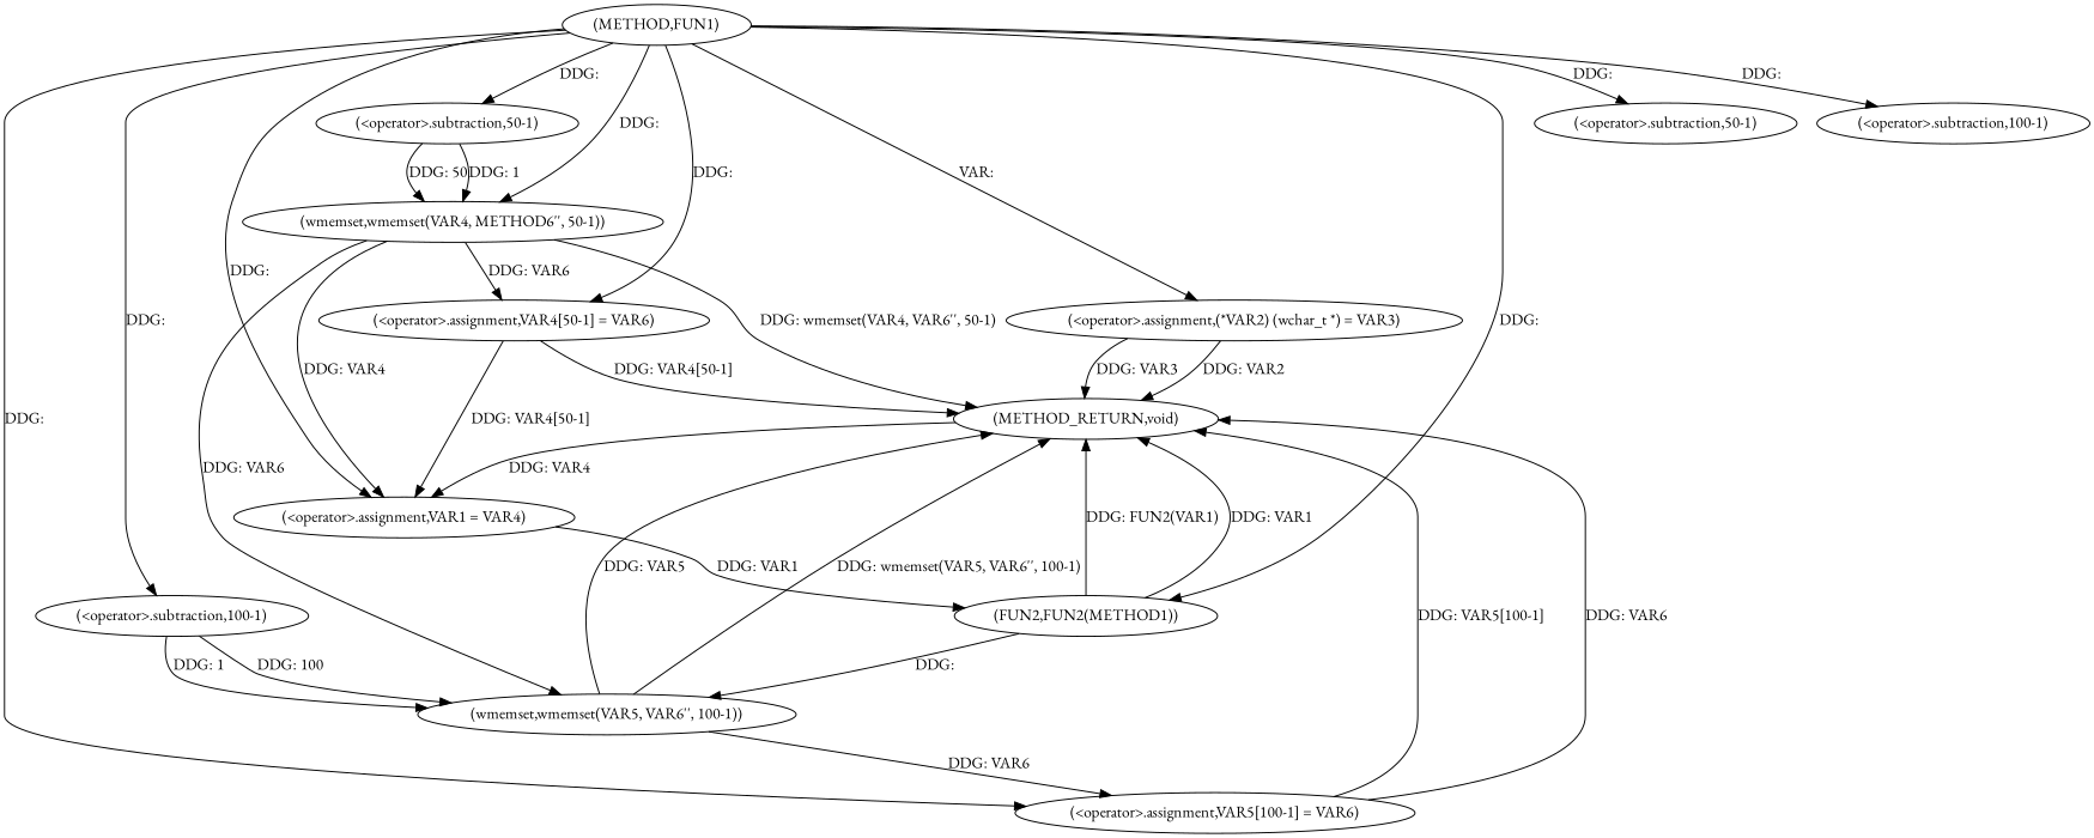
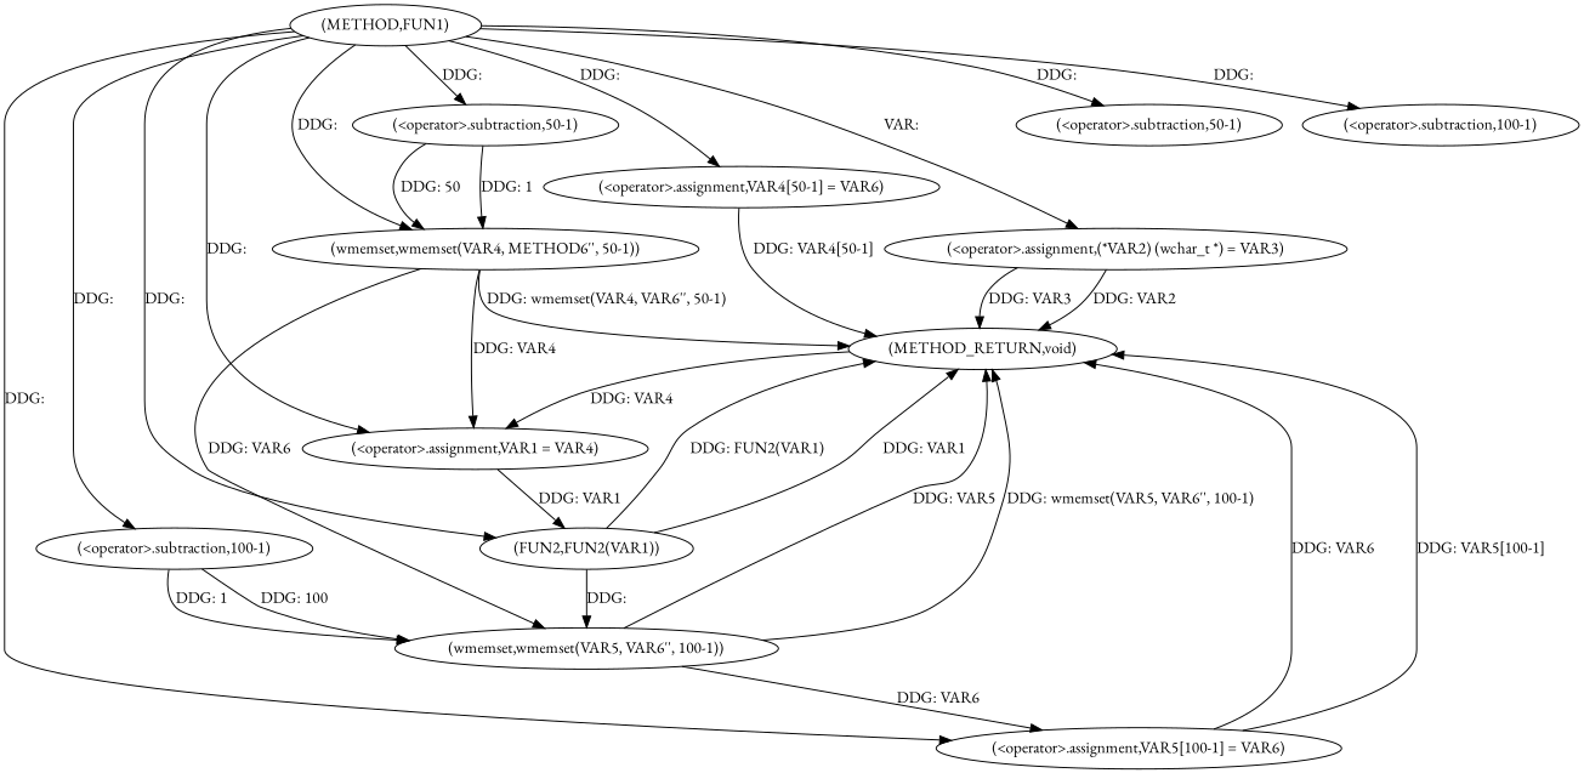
  digraph {
    fontname="EB Garamond"
    node [fontname="EB Garamond"]
    edge [fontname="EB Garamond"]
    n1 [label="(METHOD,FUN1)"]
    n2 [label="(<operator>.assignment,(*VAR2) (wchar_t *) = VAR3)"]
    n3 [label="(wmemset,wmemset(VAR4, METHOD6'', 50-1))"]
    n4 [label="(<operator>.subtraction,50-1)"]
    n5 [label="(<operator>.assignment,VAR4[50-1] = VAR6)"]
    n6 [label="(<operator>.subtraction,50-1)"]
    n7 [label="(<operator>.subtraction,100-1)"]
    n8 [label="(<operator>.assignment,VAR5[100-1] = VAR6)"]
    n9 [label="(<operator>.subtraction,100-1)"]
    n10 [label="(<operator>.assignment,VAR1 = VAR4)"]
-   n11 [label="(FUN2,FUN2(METHOD1))"]
+   n11 [label="(FUN2,FUN2(VAR1))"]
    n12 [label="(METHOD_RETURN,void)"]
    n13 [label="(wmemset,wmemset(VAR5, VAR6'', 100-1))"]
    n1 -> n2 [label="VAR: "]
    n1 -> n3 [label="DDG: "]
    n1 -> n4 [label="DDG: "]
    n1 -> n5 [label="DDG: "]
    n1 -> n6 [label="DDG: "]
    n1 -> n7 [label="DDG: "]
    n1 -> n8 [label="DDG: "]
    n1 -> n9 [label="DDG: "]
    n1 -> n10 [label="DDG: "]
    n1 -> n11 [label="DDG: "]
    n2 -> n12 [label="DDG: VAR2"]
    n2 -> n12 [label="DDG: VAR3"]
-   n3 -> n5 [label="DDG: VAR6"]
    n3 -> n10 [label="DDG: VAR4"]
    n3 -> n12 [label="DDG: wmemset(VAR4, VAR6'', 50-1)"]
    n3 -> n13 [label="DDG: VAR6"]
    n4 -> n3 [label="DDG: 50"]
    n4 -> n3 [label="DDG: 1"]
-   n5 -> n10 [label="DDG: VAR4[50-1]"]
    n5 -> n12 [label="DDG: VAR4[50-1]"]
    n7 -> n13 [label="DDG: 100"]
    n7 -> n13 [label="DDG: 1"]
    n8 -> n12 [label="DDG: VAR5[100-1]"]
    n8 -> n12 [label="DDG: VAR6"]
    n10 -> n11 [label="DDG: VAR1"]
    n11 -> n12 [label="DDG: VAR1"]
    n11 -> n12 [label="DDG: FUN2(VAR1)"]
    n11 -> n13 [label="DDG: "]
    n12 -> n10 [label="DDG: VAR4"]
    n13 -> n8 [label="DDG: VAR6"]
    n13 -> n12 [label="DDG: wmemset(VAR5, VAR6'', 100-1)"]
    n13 -> n12 [label="DDG: VAR5"]
  }
